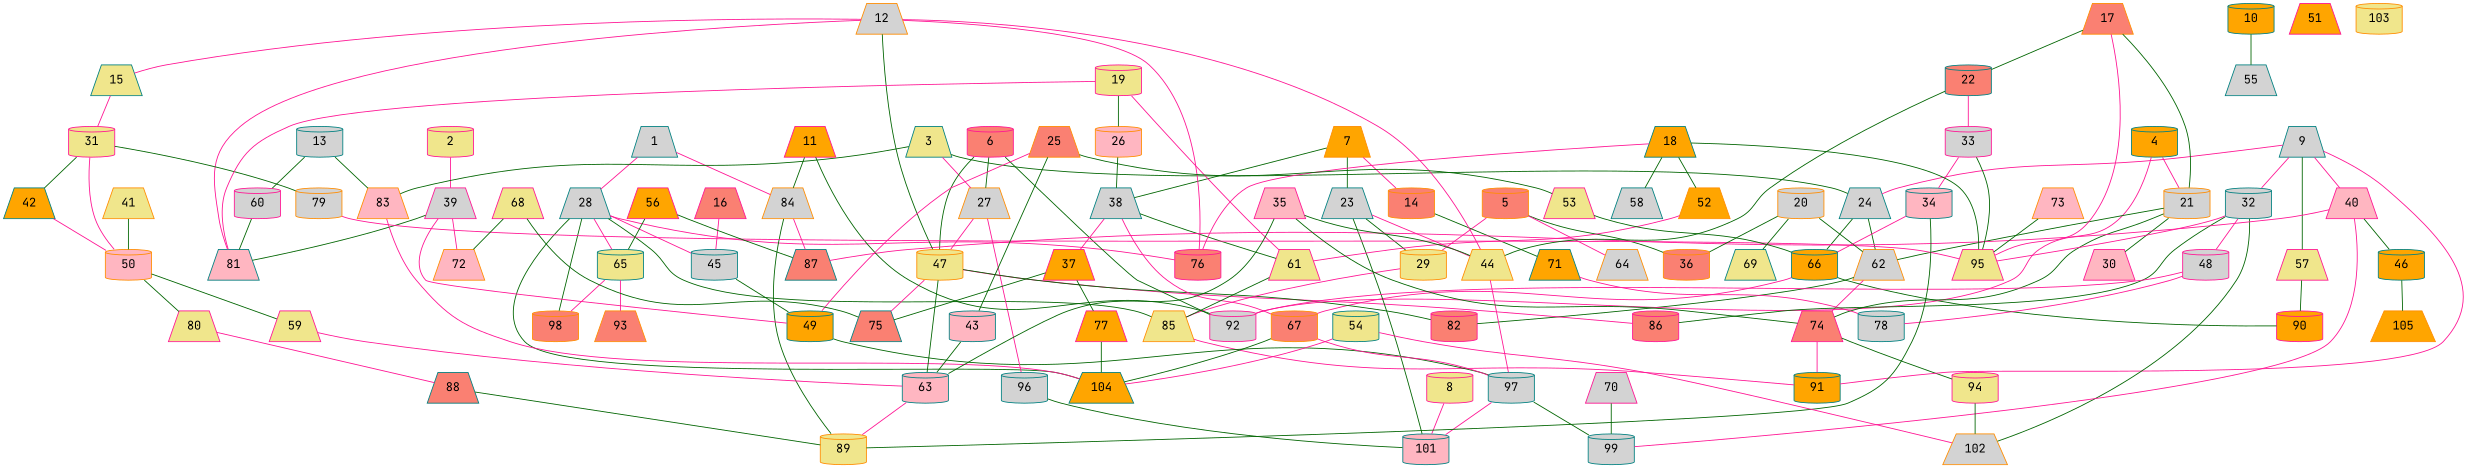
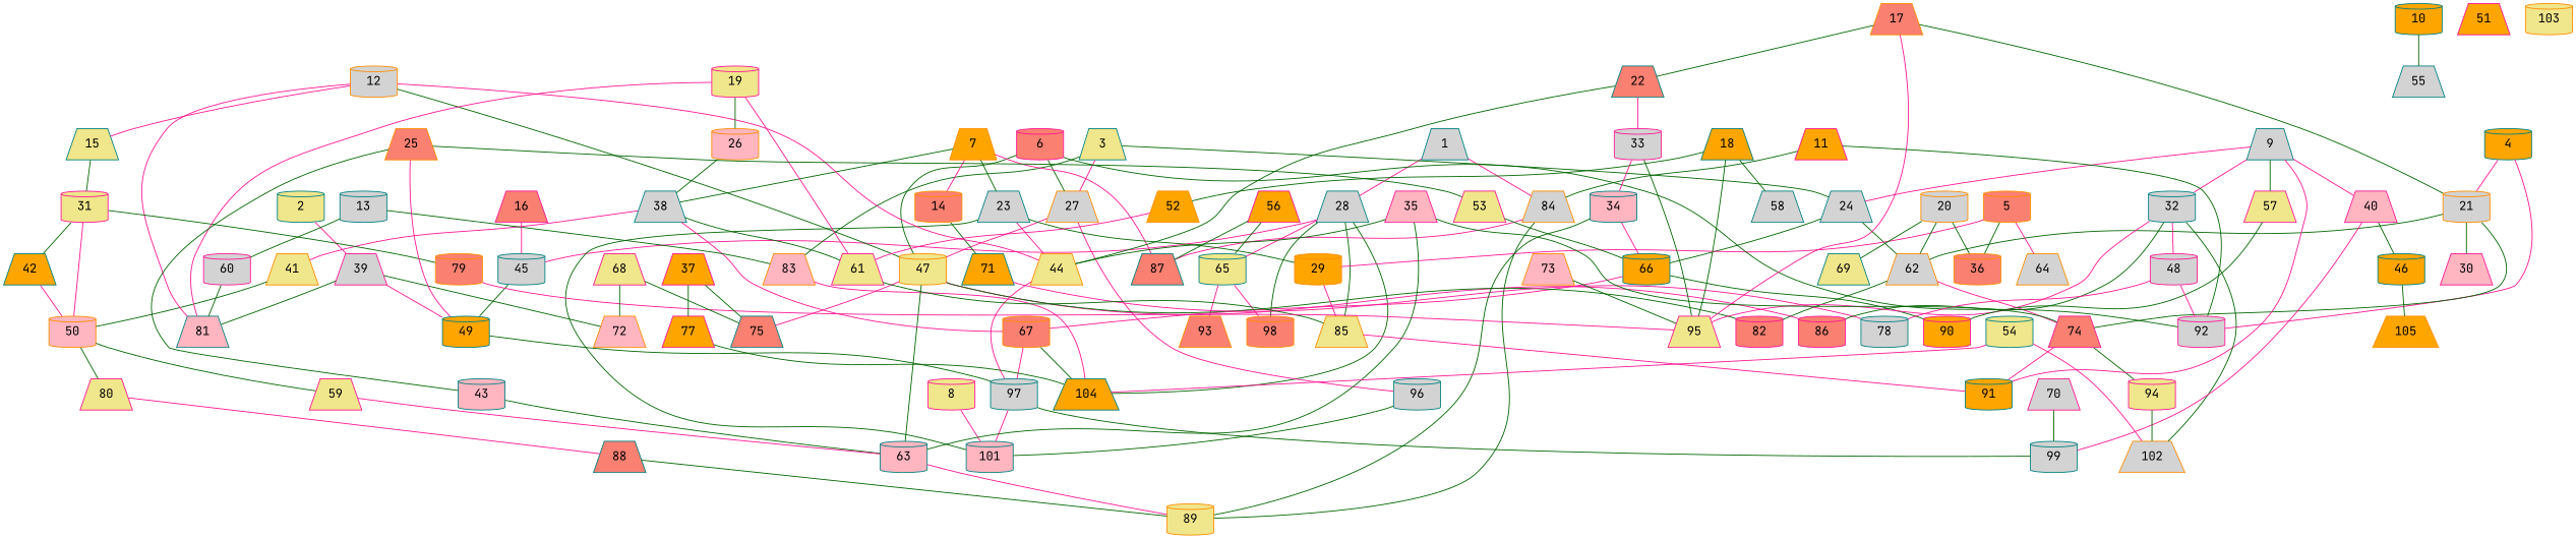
  graph {
    fontname="JetBrains Mono"
    node [color=teal fillcolor=lightgrey fontname="JetBrains Mono" shape=trapezium style=filled]
    edge [color=darkgreen fontname="JetBrains Mono"]
    1
    28
    84 [color=darkorange]
-   76 [color=deeppink fillcolor=salmon shape=cylinder]
    45 [shape=cylinder]
    65 [fillcolor=khaki shape=cylinder]
    85 [color=darkorange fillcolor=khaki]
    98 [color=darkorange fillcolor=salmon shape=cylinder]
    104 [fillcolor=orange]
    87 [fillcolor=salmon]
    89 [color=darkorange fillcolor=khaki shape=cylinder]
-   2 [color=deeppink fillcolor=khaki shape=cylinder]
+   2 [fillcolor=khaki shape=cylinder]
    39 [color=deeppink]
    81 [fillcolor=lightpink]
    49 [fillcolor=orange shape=cylinder]
    72 [color=darkorange fillcolor=lightpink]
    3 [fillcolor=khaki]
    24
    27 [color=darkorange]
    83 [color=darkorange fillcolor=lightpink]
    62 [color=darkorange]
    66 [fillcolor=orange shape=cylinder]
    47 [color=darkorange fillcolor=khaki shape=cylinder]
    96 [shape=cylinder]
    4 [fillcolor=orange shape=cylinder]
    21 [color=darkorange shape=cylinder]
    92 [color=deeppink shape=cylinder]
    30 [color=deeppink fillcolor=lightpink]
    74 [color=deeppink fillcolor=salmon]
    5 [color=darkorange fillcolor=salmon shape=cylinder]
-   29 [color=darkorange fillcolor=khaki shape=cylinder]
+   29 [color=darkorange fillcolor=orange shape=cylinder]
    36 [color=darkorange fillcolor=salmon shape=cylinder]
    64 [color=darkorange]
    6 [color=deeppink fillcolor=salmon shape=cylinder]
    86 [color=deeppink fillcolor=salmon shape=cylinder]
    63 [fillcolor=lightpink shape=cylinder]
    75 [fillcolor=salmon]
    82 [color=deeppink fillcolor=salmon shape=cylinder]
    7 [color=darkorange fillcolor=orange]
    14 [color=darkorange fillcolor=salmon shape=cylinder]
    23
    38
    71 [fillcolor=orange]
    101 [fillcolor=lightpink shape=cylinder]
    44 [color=darkorange fillcolor=khaki]
    61 [color=deeppink fillcolor=khaki]
    41 [color=darkorange fillcolor=khaki]
    67 [color=darkorange fillcolor=salmon shape=cylinder]
    8 [color=deeppink fillcolor=khaki shape=cylinder]
    9
    32 [shape=cylinder]
    40 [color=deeppink fillcolor=lightpink]
    57 [color=deeppink fillcolor=khaki]
    91 [fillcolor=orange shape=cylinder]
    95 [color=deeppink fillcolor=khaki]
    48 [color=deeppink shape=cylinder]
    102 [color=darkorange]
    46 [fillcolor=orange shape=cylinder]
    99 [shape=cylinder]
    90 [color=deeppink fillcolor=orange shape=cylinder]
    10 [fillcolor=orange shape=cylinder]
    55
    11 [color=deeppink fillcolor=orange]
-   12 [color=darkorange]
+   12 [color=darkorange shape=cylinder]
    15 [fillcolor=khaki]
    31 [color=deeppink fillcolor=khaki shape=cylinder]
    97 [shape=cylinder]
    13 [shape=cylinder]
    60 [color=deeppink shape=cylinder]
    78 [shape=cylinder]
    42 [fillcolor=orange]
    50 [color=darkorange fillcolor=lightpink shape=cylinder]
-   79 [color=darkorange shape=cylinder]
+   79 [color=darkorange fillcolor=salmon shape=cylinder]
    16 [color=deeppink fillcolor=salmon]
    17 [color=darkorange fillcolor=salmon]
-   22 [fillcolor=salmon shape=cylinder]
+   22 [fillcolor=salmon]
    33 [color=deeppink shape=cylinder]
    18 [fillcolor=orange]
    52 [color=darkorange fillcolor=orange]
    58
    19 [color=deeppink fillcolor=khaki shape=cylinder]
    26 [color=darkorange fillcolor=lightpink shape=cylinder]
    20 [color=darkorange shape=cylinder]
    69 [fillcolor=khaki]
    94 [color=deeppink fillcolor=khaki shape=cylinder]
    34 [fillcolor=lightpink shape=cylinder]
    25 [color=darkorange fillcolor=salmon]
    43 [fillcolor=lightpink shape=cylinder]
    53 [color=deeppink fillcolor=khaki]
    93 [color=darkorange fillcolor=salmon]
    59 [color=deeppink fillcolor=khaki]
    80 [color=deeppink fillcolor=khaki]
    35 [color=deeppink fillcolor=lightpink]
    37 [color=deeppink fillcolor=orange]
    77 [color=deeppink fillcolor=orange]
    105 [color=darkorange fillcolor=orange]
    88 [fillcolor=salmon]
    51 [color=deeppink fillcolor=orange]
    54 [fillcolor=khaki shape=cylinder]
    56 [color=deeppink fillcolor=orange]
    68 [color=deeppink fillcolor=khaki]
    70 [color=deeppink]
    73 [color=darkorange fillcolor=lightpink]
    103 [color=darkorange fillcolor=khaki shape=cylinder]
    1 -- 28 [color=deeppink]
    1 -- 84 [color=deeppink]
-   28 -- 76 [color=deeppink]
    28 -- 45 [color=deeppink]
    28 -- 65 [color=deeppink]
    28 -- 85
    28 -- 98
    28 -- 104
    84 -- 87 [color=deeppink]
    84 -- 89
    45 -- 49
    65 -- 98 [color=deeppink]
    65 -- 93 [color=deeppink]
    85 -- 91 [color=deeppink]
    2 -- 39 [color=deeppink]
    39 -- 81
    39 -- 49 [color=deeppink]
-   39 -- 72 [color=deeppink]
+   39 -- 72
    49 -- 97
    3 -- 24
    3 -- 27 [color=deeppink]
    3 -- 83
    24 -- 62
    24 -- 66
    27 -- 47 [color=deeppink]
    27 -- 96 [color=deeppink]
    83 -- 104 [color=deeppink]
    62 -- 74 [color=deeppink]
    62 -- 82
    66 -- 67 [color=deeppink]
    66 -- 90
    47 -- 86 [color=deeppink]
    47 -- 63
    47 -- 75 [color=deeppink]
    47 -- 82
    96 -- 101
    4 -- 21 [color=deeppink]
    4 -- 92 [color=deeppink]
    21 -- 62
    21 -- 30
    21 -- 74
    74 -- 91 [color=deeppink]
    74 -- 94
    5 -- 29 [color=deeppink]
    5 -- 36
    5 -- 64 [color=deeppink]
    29 -- 85 [color=deeppink]
    6 -- 27
    6 -- 47
    6 -- 92
    63 -- 89 [color=deeppink]
-   40 -- 87 [color=deeppink]
+   7 -- 87 [color=deeppink]
    7 -- 14 [color=deeppink]
    7 -- 23
    7 -- 38
    14 -- 71
    23 -- 29
    23 -- 101
    23 -- 44 [color=deeppink]
    38 -- 61
-   38 -- 37 [color=deeppink]
+   38 -- 41 [color=deeppink]
    38 -- 67 [color=deeppink]
    71 -- 78 [color=deeppink]
    44 -- 97 [color=deeppink]
    61 -- 85
    41 -- 50
    67 -- 104
    67 -- 97 [color=deeppink]
    8 -- 101 [color=deeppink]
    9 -- 24 [color=deeppink]
    9 -- 32 [color=deeppink]
    9 -- 40 [color=deeppink]
    9 -- 57
    9 -- 91 [color=deeppink]
    32 -- 86
    32 -- 95 [color=deeppink]
    32 -- 48 [color=deeppink]
    32 -- 102
    40 -- 46
    40 -- 99 [color=deeppink]
    57 -- 90
    48 -- 92 [color=deeppink]
    48 -- 78 [color=deeppink]
    46 -- 105
    10 -- 55
    11 -- 84
    11 -- 92
-   12 -- 76 [color=deeppink]
    12 -- 81 [color=deeppink]
    12 -- 47
    12 -- 44 [color=deeppink]
    12 -- 15 [color=deeppink]
-   15 -- 31 [color=deeppink]
+   15 -- 31
    31 -- 42
    31 -- 50 [color=deeppink]
    31 -- 79
    97 -- 101 [color=deeppink]
    97 -- 99
    13 -- 83
    13 -- 60
    60 -- 81
    42 -- 50 [color=deeppink]
    50 -- 59
    50 -- 80
    79 -- 95 [color=deeppink]
    16 -- 45 [color=deeppink]
    17 -- 21
    17 -- 95 [color=deeppink]
    17 -- 22
    22 -- 44
    22 -- 33 [color=deeppink]
    33 -- 95
    33 -- 34 [color=deeppink]
-   18 -- 76 [color=deeppink]
    18 -- 95
    18 -- 52
    18 -- 58
    52 -- 61 [color=deeppink]
    19 -- 81 [color=deeppink]
    19 -- 61 [color=deeppink]
    19 -- 26
    26 -- 38
    20 -- 62
    20 -- 36
    20 -- 69
    94 -- 102
    34 -- 89
    34 -- 66 [color=deeppink]
    25 -- 49 [color=deeppink]
    25 -- 43
    25 -- 53
    43 -- 63
    53 -- 66
    59 -- 63 [color=deeppink]
    80 -- 88 [color=deeppink]
    35 -- 74
    35 -- 63
    35 -- 44
    37 -- 75
    37 -- 77
    77 -- 104
    88 -- 89
    54 -- 104 [color=deeppink]
    54 -- 102 [color=deeppink]
    56 -- 65
    56 -- 87
    68 -- 72
    68 -- 75
    70 -- 99
    73 -- 95
  }
